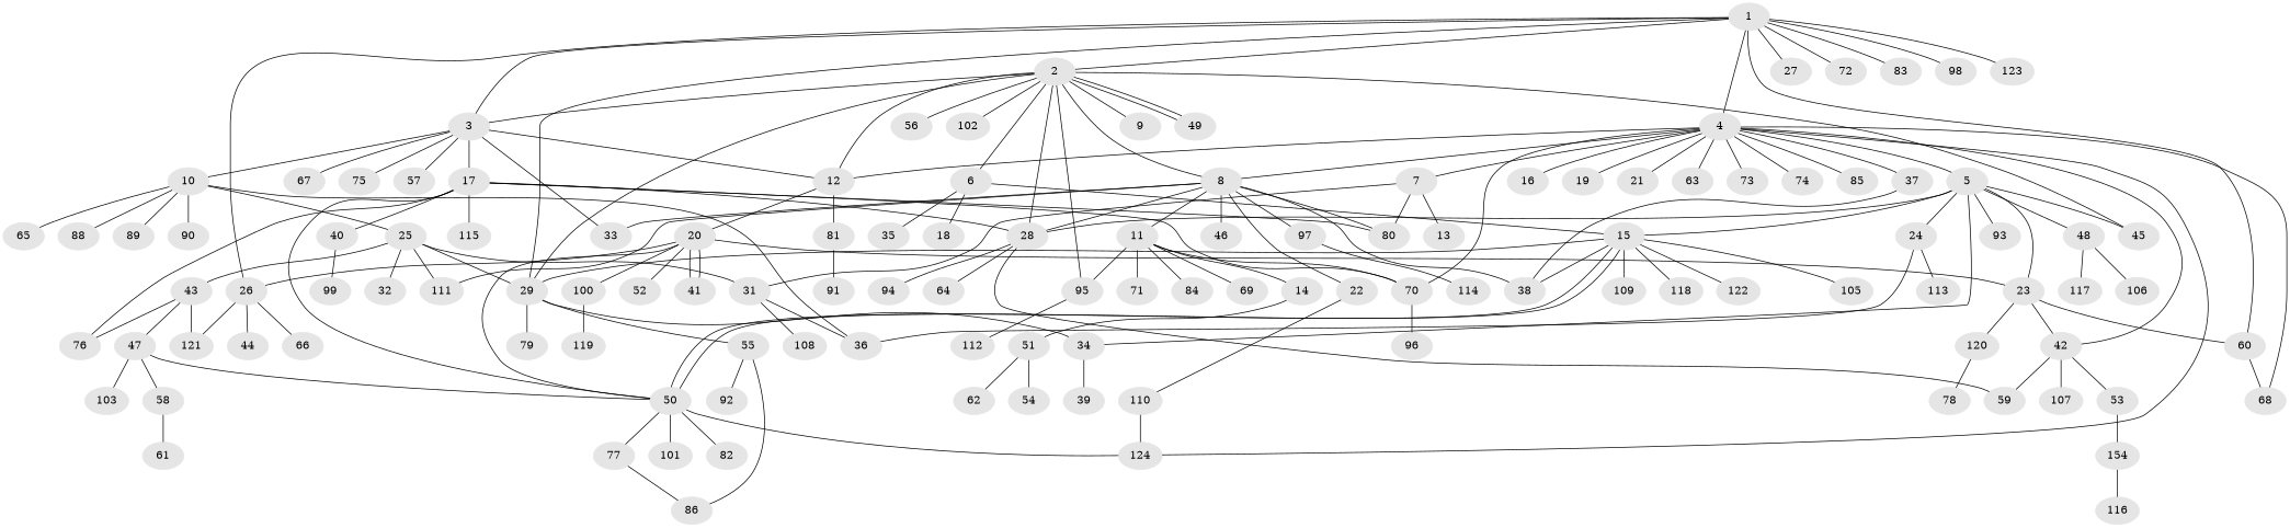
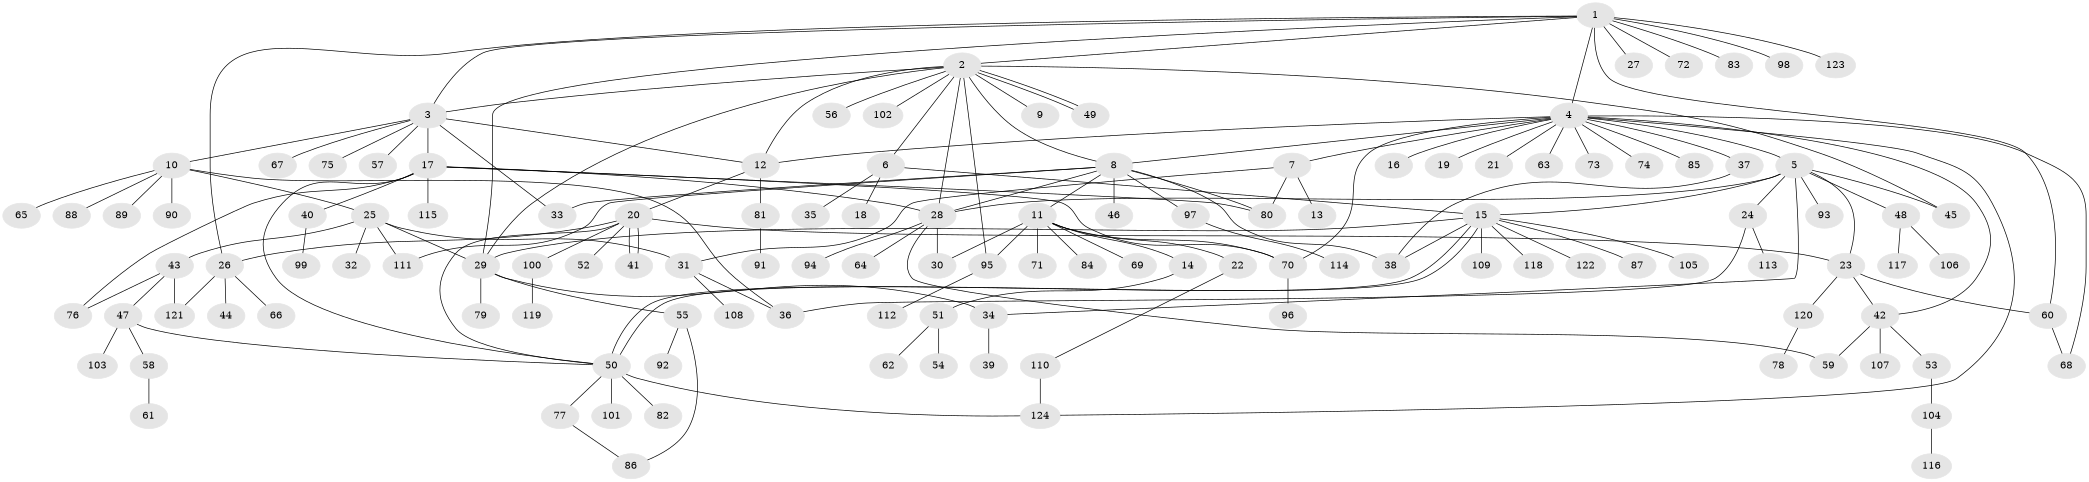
  graph {
    node [color=gray90 style=filled]
    1
    2
    3
    4
    26
    27
    29
    72
    83
    98
    123
    60
    45
    6
    8
    9
    12
    28
    49
    56
    95
    102
    10
    17
    33
    57
    67
    75
    5
    7
    16
    19
    21
    37
    42
    63
    68
    70
    73
    74
    85
    124
    44
    66
    121
    34
    55
    79
    15
    18
    35
    80
    11
    22
    38
    46
    97
    111
    20
    81
+   30
    59
    64
    94
    112
    25
    36
    65
    88
    89
    90
    50
    40
    76
    115
    23
    24
    48
    93
    13
    31
    53
    107
    96
+   87
    105
    109
    118
    122
    120
    113
    39
    106
    117
    108
    14
    69
    71
    84
    110
    114
    32
    43
    51
    41
    52
    100
    91
    54
    62
    77
    82
    101
    99
    119
    78
    47
    86
    92
-   104 [label=154]
+   104
    58
    103
    61
    116
    1 -- 2
    1 -- 3
    1 -- 4
    1 -- 26
    1 -- 27
    1 -- 29
    1 -- 72
    1 -- 83
    1 -- 98
    1 -- 123
    1 -- 60
    2 -- 3
    2 -- 29
    2 -- 45
    2 -- 6
    2 -- 8
    2 -- 9
    2 -- 12
    2 -- 28
    2 -- 49
    2 -- 49
    2 -- 56
    2 -- 95
    2 -- 102
    3 -- 12
    3 -- 10
    3 -- 17
    3 -- 33
    3 -- 57
    3 -- 67
    3 -- 75
    4 -- 8
    4 -- 12
    4 -- 5
    4 -- 7
    4 -- 16
    4 -- 19
    4 -- 21
    4 -- 37
    4 -- 42
    4 -- 63
    4 -- 68
    4 -- 70
    4 -- 73
    4 -- 74
    4 -- 85
    4 -- 124
    26 -- 44
    26 -- 66
    26 -- 121
    29 -- 34
    29 -- 55
    29 -- 79
    60 -- 68
    6 -- 15
    6 -- 18
    6 -- 35
    8 -- 28
    8 -- 33
    8 -- 80
    8 -- 11
-   8 -- 22
+   11 -- 22
    8 -- 38
    8 -- 46
    8 -- 97
    8 -- 111
    12 -- 20
    12 -- 81
+   28 -- 30
    28 -- 59
    28 -- 64
    28 -- 94
    95 -- 112
    10 -- 25
    10 -- 36
    10 -- 65
    10 -- 88
    10 -- 89
    10 -- 90
    17 -- 28
    17 -- 70
    17 -- 80
    17 -- 50
    17 -- 40
    17 -- 76
    17 -- 115
    5 -- 45
    5 -- 28
    5 -- 34
    5 -- 15
    5 -- 23
    5 -- 24
    5 -- 48
    5 -- 93
    7 -- 80
    7 -- 13
    7 -- 31
    37 -- 38
    42 -- 59
    42 -- 53
    42 -- 107
    70 -- 96
    34 -- 39
    55 -- 86
    55 -- 92
    15 -- 29
    15 -- 38
    15 -- 50
    15 -- 50
+   15 -- 87
    15 -- 105
    15 -- 109
    15 -- 118
    15 -- 122
    11 -- 95
    11 -- 70
+   11 -- 30
    11 -- 14
    11 -- 69
    11 -- 71
    11 -- 84
    22 -- 110
    97 -- 114
    20 -- 26
    20 -- 50
    20 -- 23
    20 -- 41
    20 -- 41
    20 -- 52
    20 -- 100
    81 -- 91
    25 -- 29
    25 -- 111
    25 -- 31
    25 -- 32
    25 -- 43
    50 -- 124
    50 -- 77
    50 -- 82
    50 -- 101
    40 -- 99
    23 -- 60
    23 -- 42
    23 -- 120
    24 -- 36
    24 -- 113
    48 -- 106
    48 -- 117
    31 -- 36
    31 -- 108
    53 -- 104
    120 -- 78
    14 -- 51
    110 -- 124
    43 -- 121
    43 -- 76
    43 -- 47
    51 -- 54
    51 -- 62
    100 -- 119
    77 -- 86
    47 -- 50
    47 -- 58
    47 -- 103
    104 -- 116
    58 -- 61
  }
